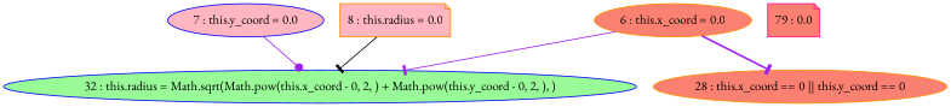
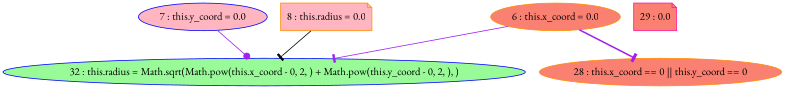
  digraph {
    fontname="EB Garamond"
    node [color=darkorange fillcolor=salmon fontname="EB Garamond" shape=ellipse style=filled]
    edge [arrowhead=tee color=purple fontname="EB Garamond" style=solid]
    "32 : this.radius = Math.sqrt(Math.pow(this.x_coord - 0, 2, ) + Math.pow(this.y_coord - 0, 2, ), )" [color=blue fillcolor=palegreen]
    "6 : this.x_coord = 0.0"
    "28 : this.x_coord == 0 || this.y_coord == 0"
    "7 : this.y_coord = 0.0" [color=blue fillcolor=lightpink]
    "8 : this.radius = 0.0" [fillcolor=lightpink shape=note]
-   "29 : 0.0" [color=deeppink shape=note label="79 : 0.0"]
+   "29 : 0.0" [color=deeppink shape=note]
    "6 : this.x_coord = 0.0" -> "32 : this.radius = Math.sqrt(Math.pow(this.x_coord - 0, 2, ) + Math.pow(this.y_coord - 0, 2, ), )"
    "6 : this.x_coord = 0.0" -> "28 : this.x_coord == 0 || this.y_coord == 0" [style=bold]
    "7 : this.y_coord = 0.0" -> "32 : this.radius = Math.sqrt(Math.pow(this.x_coord - 0, 2, ) + Math.pow(this.y_coord - 0, 2, ), )" [arrowhead=dot]
    "8 : this.radius = 0.0" -> "32 : this.radius = Math.sqrt(Math.pow(this.x_coord - 0, 2, ) + Math.pow(this.y_coord - 0, 2, ), )" [color=black]
  }
